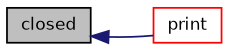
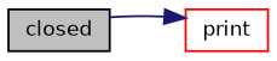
  digraph {
    rankdir=LR
    node [fontname=Helvetica fontsize=10 shape=record]
    n1 [color=black fillcolor=grey75 fontcolor=black height=0.2 label=closed style=filled width=0.4]
    n2 [color=red height=0.2 label=print width=0.4]
-   n1 -> n2 [color=midnightblue dir=back fontname=Helvetica fontsize=10 labelfontname=Helvetica labelfontsize=10 style=solid]
+   n2 -> n1 [color=midnightblue dir=back fontname=Helvetica fontsize=10 labelfontname=Helvetica labelfontsize=10 style=solid]
  }
